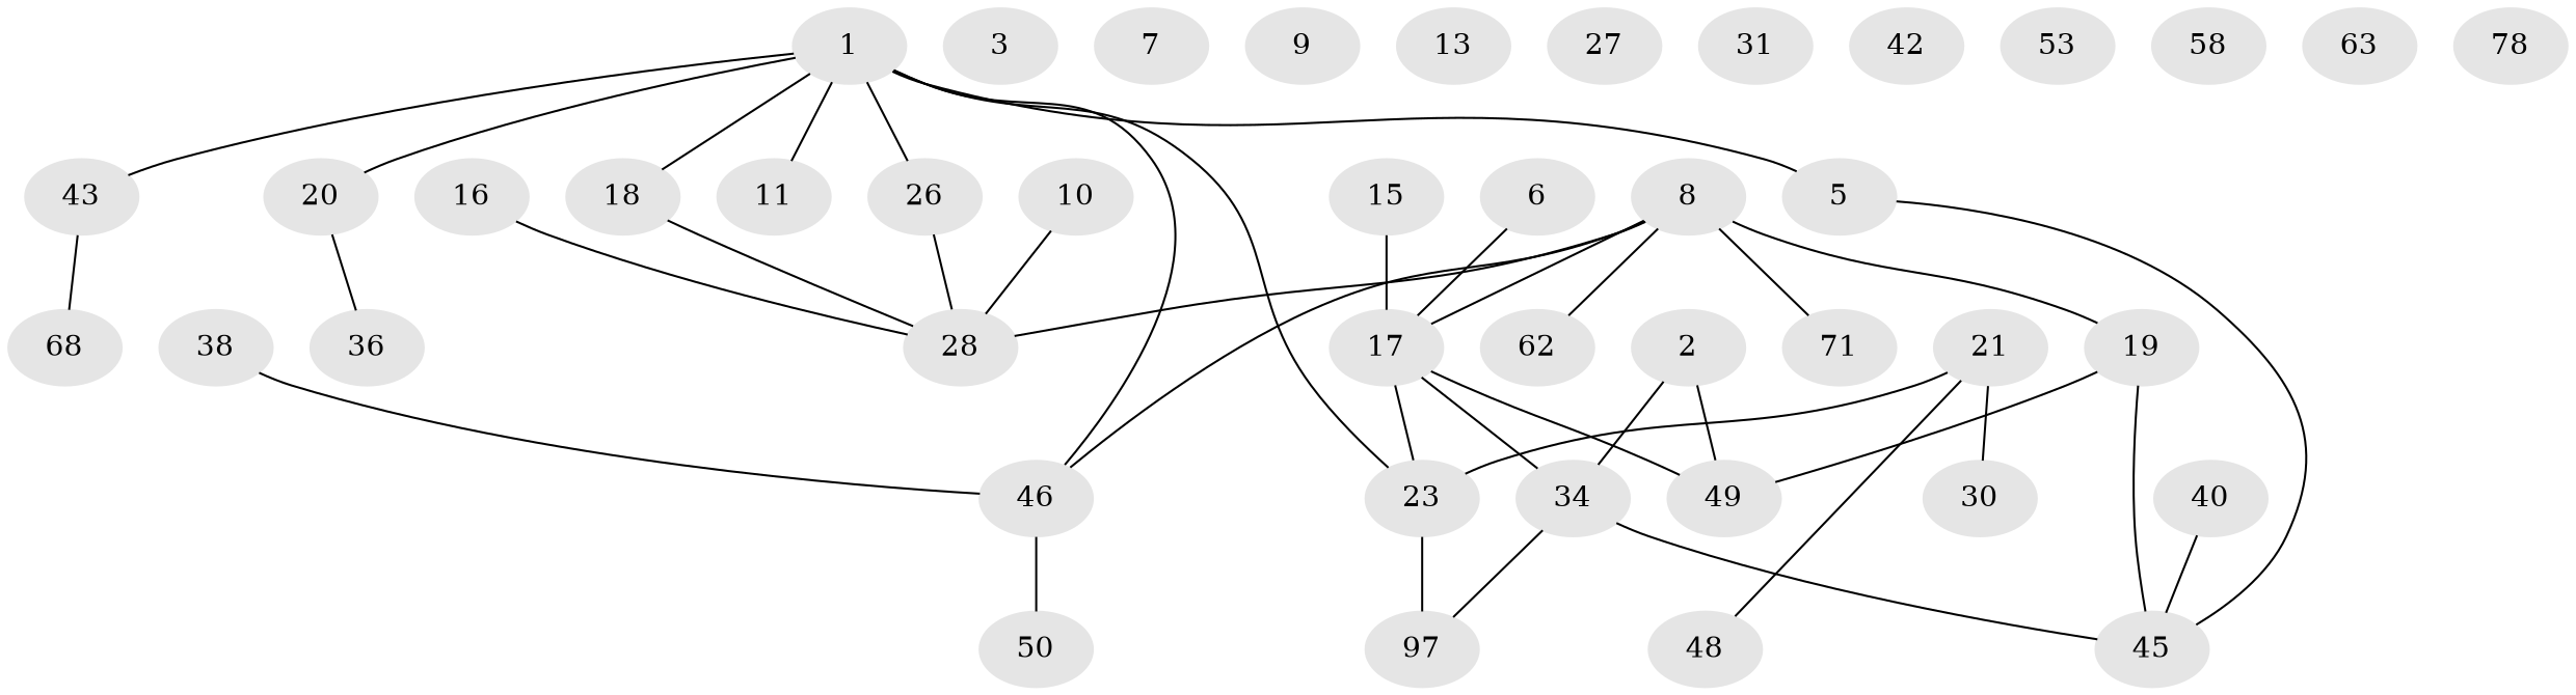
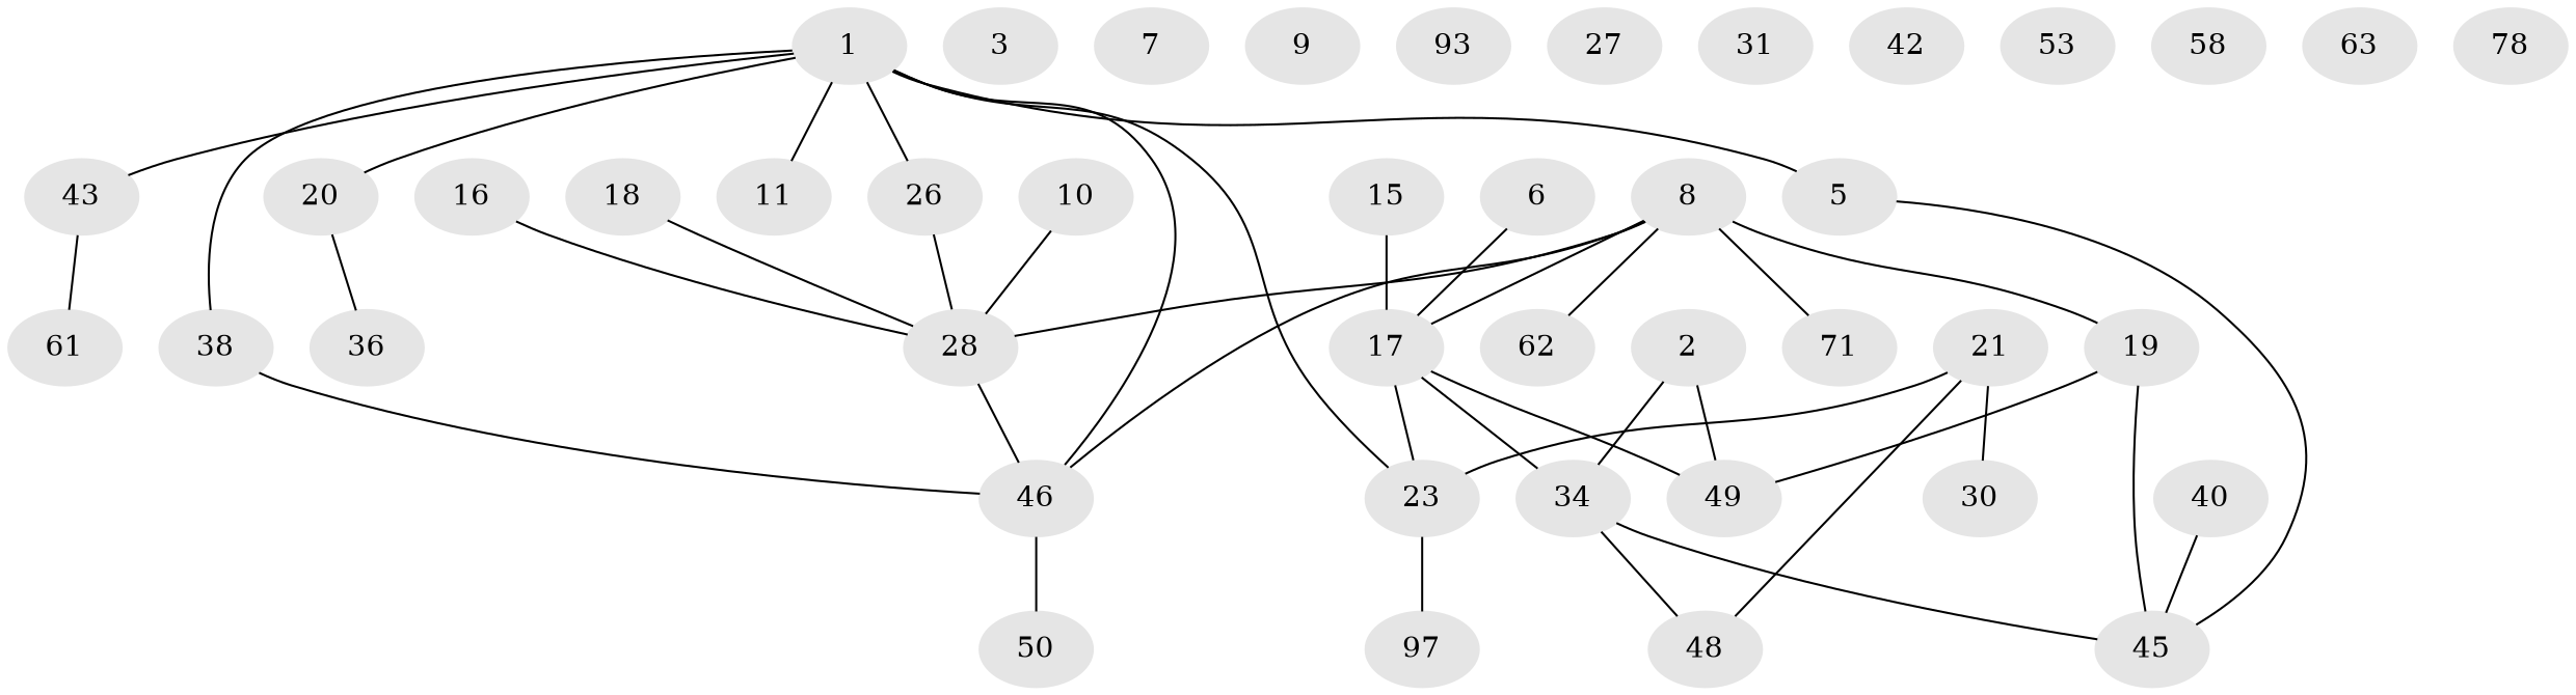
  graph {
    node [color=gray90 style=filled]
    1 [super="+60+12+4"]
    5
    11 [super="+70"]
    20 [super="+55+37"]
    23 [super="+41"]
    26
    38 [super="+79+73+59"]
    43 [super="+67"]
    46 [super="+74+52"]
    45 [super="+66"]
    36
    n12 [label=97]
    28 [super="+77+83"]
-   61 [label=68]
+   61
    50 [super="+56"]
    34 [super="+64"]
    48 [super="+68"]
    2
    49 [super="+54"]
    3
    8 [super="+14+35"]
    17 [super="+39"]
    19 [super="+33+24"]
    62
    71
    6
    7
    9
    10 [super="+87"]
-   13
+   13 [label=93]
    15 [super="+29"]
    16
    18
    21 [super="+32+22"]
    30
    27
    31
    40
    42
    53
    58
    63
    78
    1 -- 5 [weight=2]
    1 -- 11
    1 -- 20
    1 -- 23
    1 -- 26
-   1 -- 18
+   1 -- 38
    1 -- 43
    1 -- 46
    5 -- 45
    20 -- 36
    23 -- n12
    26 -- 28
    38 -- 46
    43 -- 61
    46 -- 50
+   28 -- 46
    34 -- 45
-   34 -- n12
+   34 -- 48
    2 -- 34
    2 -- 49
    8 -- 46
    8 -- 28 [weight=2]
    8 -- 17
    8 -- 19
    8 -- 62
    8 -- 71
    17 -- 23
    17 -- 34
    17 -- 49
    19 -- 45
    19 -- 49
    6 -- 17
    10 -- 28
    15 -- 17
    16 -- 28 [weight=2]
    18 -- 28
    21 -- 23
    21 -- 48
    21 -- 30
    40 -- 45
  }
